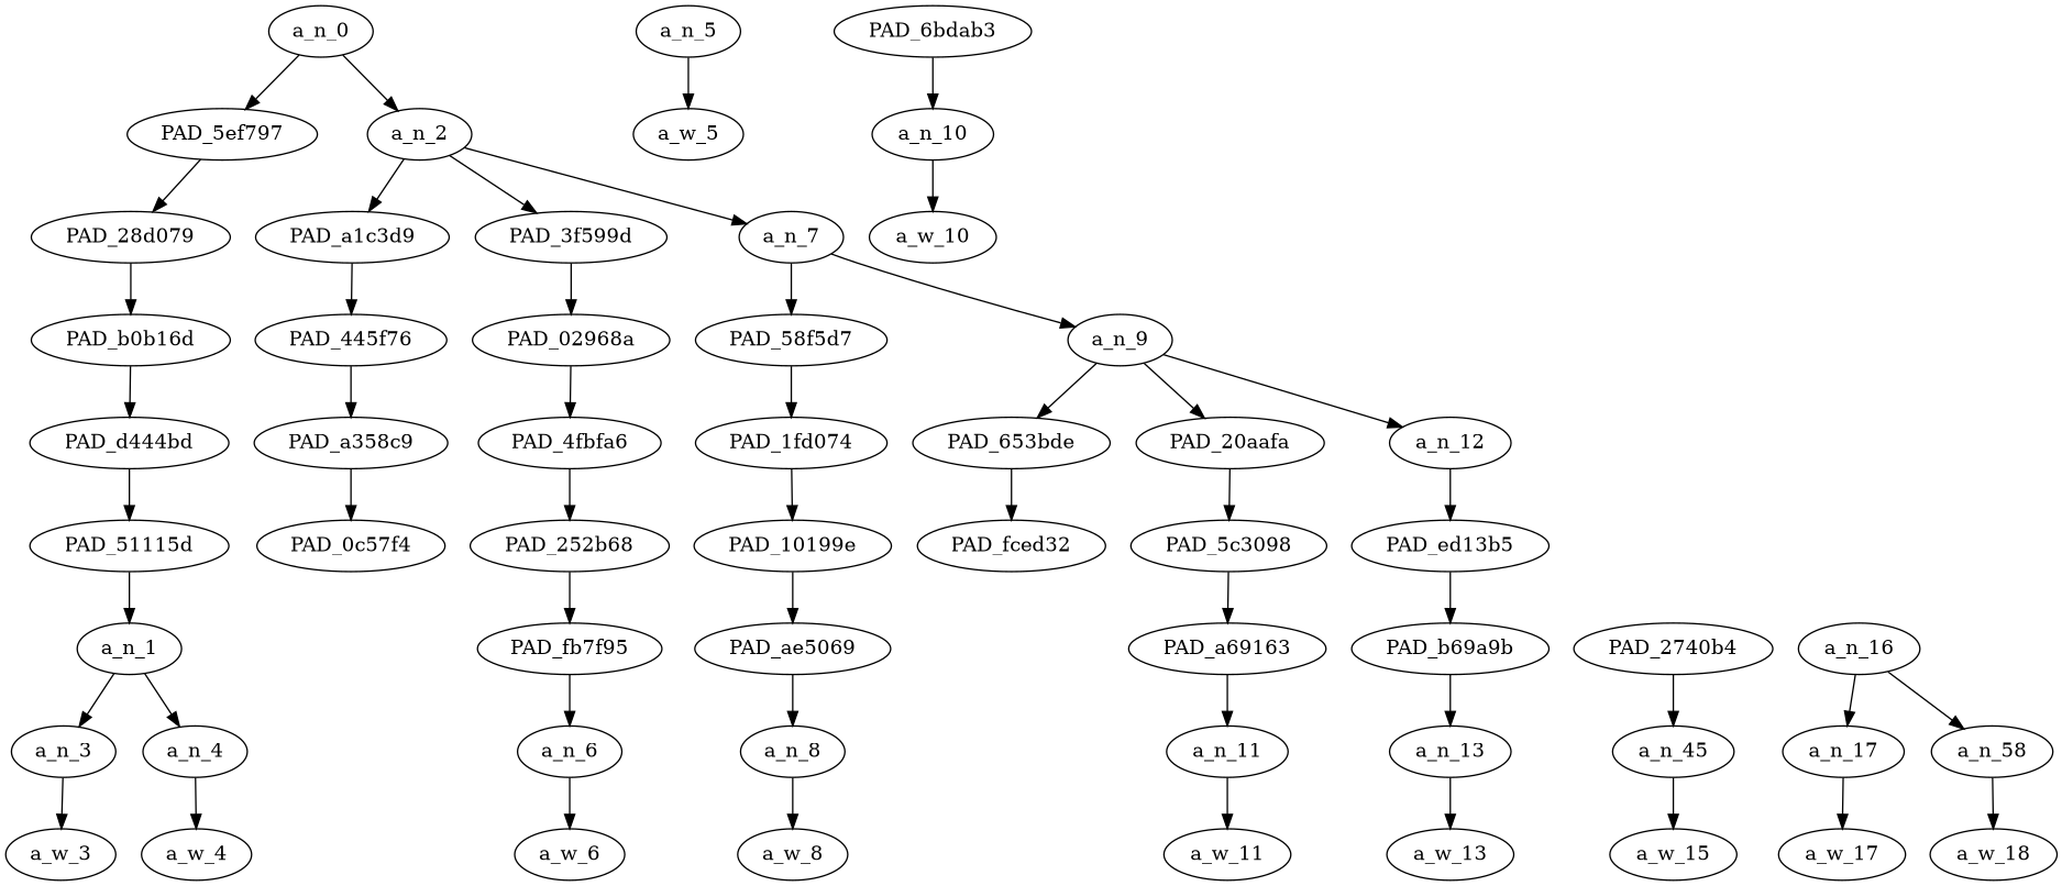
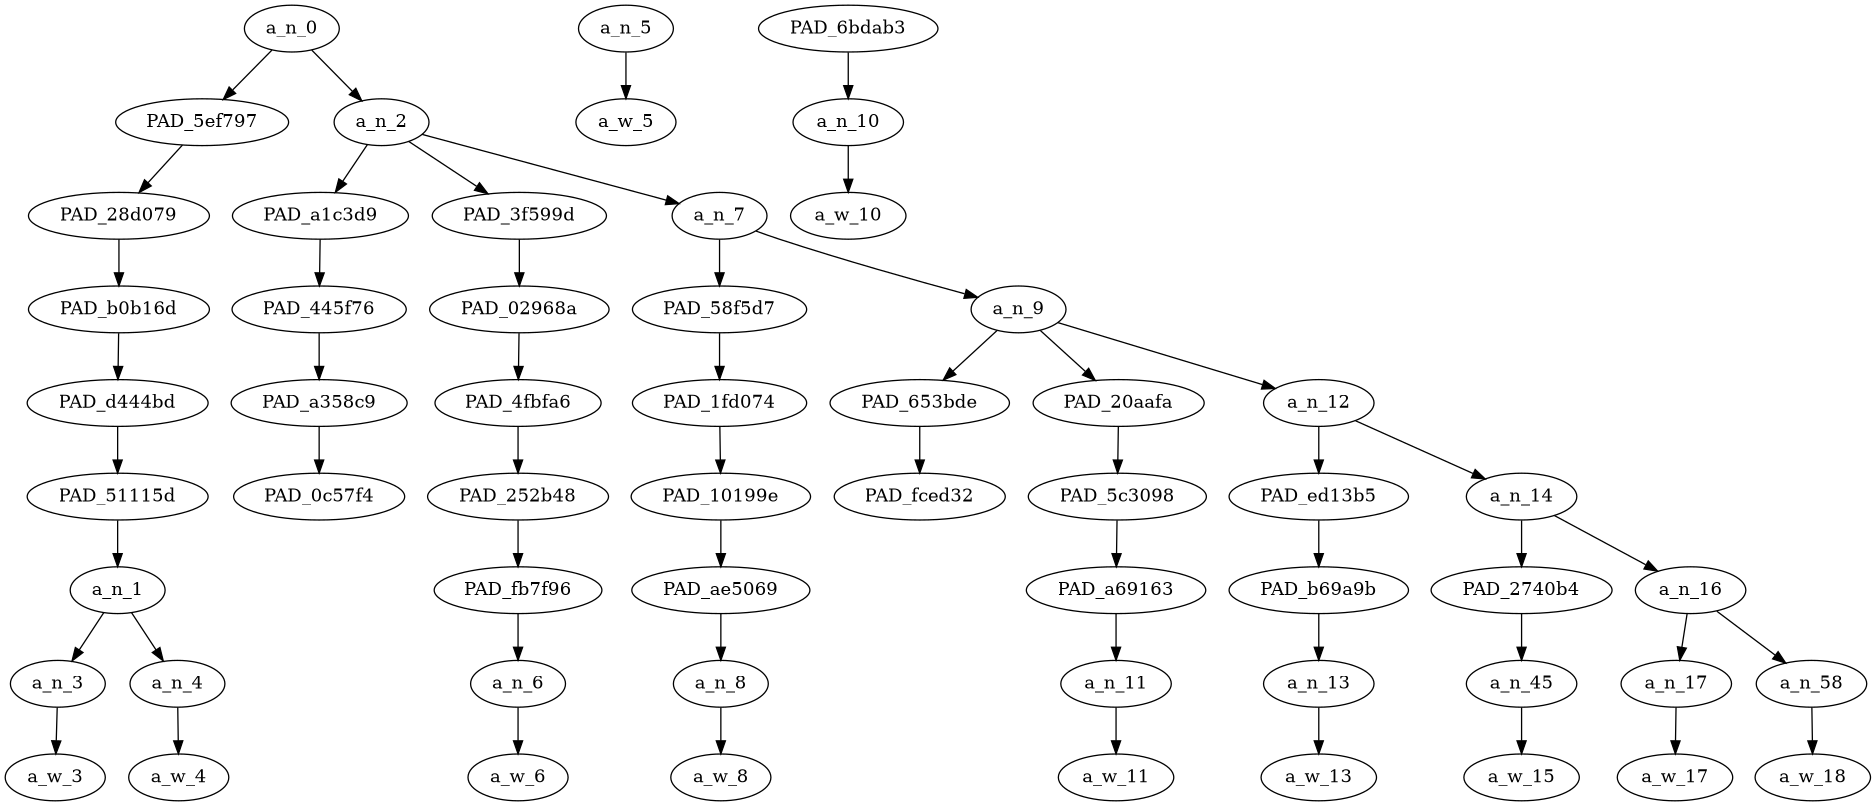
  strict digraph {
    node [div_dir=1 index=0 level=1 text_span="[3]" value=0.13996422]
    a_n_0 [level=8 text_span="[0, 1, 2, 3, 4, 5, 6, 7, 8, 9, 10]" value=1.00000002]
    PAD_5ef797 [level=7 text_span="[0, 1]"]
    a_n_2 [index=1 level=7 text_span="[2, 3, 4, 5, 6, 7, 8, 9, 10]" value=0.85797760]
    PAD_28d079 [level=6 text_span="[0, 1]"]
    PAD_a1c3d9 [index=1 level=6 text_span="[2]" value=0.04570685]
    n6 [div_dir=-1 index=2 label=PAD_3f599d level=6 value=0.04460122]
    a_n_7 [index=3 level=6 text_span="[4, 5, 6, 7, 8, 9, 10]" value=0.76564630]
    PAD_b0b16d [level=5 text_span="[0, 1]"]
    PAD_445f76 [index=1 level=5 text_span="[2]" value=0.04570685]
    PAD_02968a [div_dir=-1 index=2 level=5 value=0.04460122]
    PAD_58f5d7 [index=3 level=5 text_span="[4]" value=0.03774373]
    a_n_9 [index=4 level=5 text_span="[5, 6, 7, 8, 9, 10]" value=0.72574799]
    PAD_d444bd [level=4 text_span="[0, 1]"]
    PAD_51115d [level=3 text_span="[0, 1]"]
    a_n_1 [level=2 text_span="[0, 1]"]
    a_n_3 [text_span="[0]" value=0.07977919]
    a_n_4 [div_dir=-1 index=1 text_span="[1]" value=0.05968828]
    a_w_3 [div_dir=0 level=0 text_span="[0]" value=no]
    a_w_4 [div_dir=0 index=1 level=0 text_span="[1]" value=one]
    PAD_a358c9 [index=1 level=4 text_span="[2]" value=0.04570685]
    PAD_4fbfa6 [div_dir=-1 index=2 level=4 value=0.04460122]
    PAD_1fd074 [index=3 level=4 text_span="[4]" value=0.03774373]
    PAD_653bde [index=4 level=4 text_span="[5]" value=0.04622189]
    PAD_20aafa [index=5 level=4 text_span="[6]" value=0.27490413]
    a_n_12 [index=6 level=4 text_span="[7, 8, 9, 10]" value=0.40236287]
    PAD_0c57f4 [index=1 level=3 text_span="[2]" value=0.04570685]
    a_n_5 [index=2 text_span="[2]" value=0.04570685]
    a_w_5 [div_dir=0 index=2 level=0 text_span="[2]" value=did]
-   PAD_252b68 [div_dir=-1 index=2 level=3 value=0.04460122]
-   PAD_fb7f96 [div_dir=-1 index=2 level=2 value=0.04460122 label=PAD_fb7f95]
+   PAD_252b68 [div_dir=-1 index=2 level=3 value=0.04460122 label=PAD_252b48]
+   PAD_fb7f96 [div_dir=-1 index=2 level=2 value=0.04460122]
    a_n_6 [div_dir=-1 index=3 value=0.04460122]
    a_w_6 [div_dir=0 index=3 level=0 value=it]
    PAD_10199e [index=3 level=3 text_span="[4]" value=0.03774373]
    PAD_fced32 [index=4 level=3 text_span="[5]" value=0.04622189]
    PAD_5c3098 [index=5 level=3 text_span="[6]" value=0.27490413]
    PAD_ed13b5 [index=6 level=3 text_span="[7]" value=0.05954752]
+   a_n_14 [index=7 level=3 text_span="[8, 9, 10]" value=0.34092787]
    PAD_ae5069 [index=3 level=2 text_span="[4]" value=0.03774373]
    a_n_8 [index=4 text_span="[4]" value=0.03774373]
    a_w_8 [div_dir=0 index=4 level=0 text_span="[4]" value=to]
    PAD_a69163 [index=5 level=2 text_span="[6]" value=0.27490413]
    PAD_b69a9b [index=6 level=2 text_span="[7]" value=0.05954752]
    n43 [index=7 label=PAD_2740b4 level=2 text_span="[8]" value=0.06821964]
    a_n_16 [index=8 level=2 text_span="[9, 10]" value=0.27083395]
    PAD_6bdab3 [index=4 level=2 text_span="[5]" value=0.04622189]
    a_n_10 [index=5 text_span="[5]" value=0.04622189]
    a_w_10 [div_dir=0 index=5 level=0 text_span="[5]" value=the]
    a_n_11 [index=6 text_span="[6]" value=0.27490413]
    a_w_11 [div_dir=0 index=6 level=0 text_span="[6]" value=niggers]
    a_n_13 [index=7 text_span="[7]" value=0.05954752]
    n51 [index=8 label=a_n_45 text_span="[8]" value=0.06821964]
    a_n_17 [index=9 text_span="[9]" value=0.19047372]
    n53 [index=10 label=a_n_58 text_span="[10]" value=0.07839001]
    a_w_13 [div_dir=0 index=7 level=0 text_span="[7]" value=you]
    a_w_15 [div_dir=0 index=8 level=0 text_span="[8]" value=lying]
    a_w_17 [div_dir=0 index=9 level=0 text_span="[9]" value=kike]
    a_w_18 [div_dir=0 index=10 level=0 text_span="[10]" value=whore]
    a_n_0 -> PAD_5ef797
    a_n_0 -> a_n_2
    PAD_5ef797 -> PAD_28d079
    a_n_2 -> PAD_a1c3d9
    a_n_2 -> n6
    a_n_2 -> a_n_7
    PAD_28d079 -> PAD_b0b16d
    PAD_a1c3d9 -> PAD_445f76
    n6 -> PAD_02968a
    a_n_7 -> PAD_58f5d7
    a_n_7 -> a_n_9
    PAD_b0b16d -> PAD_d444bd
    PAD_445f76 -> PAD_a358c9
    PAD_02968a -> PAD_4fbfa6
    PAD_58f5d7 -> PAD_1fd074
    a_n_9 -> PAD_653bde
    a_n_9 -> PAD_20aafa
    a_n_9 -> a_n_12
    PAD_d444bd -> PAD_51115d
    PAD_51115d -> a_n_1
    a_n_1 -> a_n_3
    a_n_1 -> a_n_4
    a_n_3 -> a_w_3
    a_n_4 -> a_w_4
    PAD_a358c9 -> PAD_0c57f4
    PAD_4fbfa6 -> PAD_252b68
    PAD_1fd074 -> PAD_10199e
    PAD_653bde -> PAD_fced32
    PAD_20aafa -> PAD_5c3098
    a_n_12 -> PAD_ed13b5
+   a_n_12 -> a_n_14
    a_n_5 -> a_w_5
    PAD_252b68 -> PAD_fb7f96
    PAD_fb7f96 -> a_n_6
    a_n_6 -> a_w_6
    PAD_10199e -> PAD_ae5069
    PAD_5c3098 -> PAD_a69163
    PAD_ed13b5 -> PAD_b69a9b
+   a_n_14 -> n43
+   a_n_14 -> a_n_16
    PAD_ae5069 -> a_n_8
    a_n_8 -> a_w_8
    PAD_a69163 -> a_n_11
    PAD_b69a9b -> a_n_13
    n43 -> n51
    a_n_16 -> a_n_17
    a_n_16 -> n53
    PAD_6bdab3 -> a_n_10
    a_n_10 -> a_w_10
    a_n_11 -> a_w_11
    a_n_13 -> a_w_13
    n51 -> a_w_15
    a_n_17 -> a_w_17
    n53 -> a_w_18
  }
